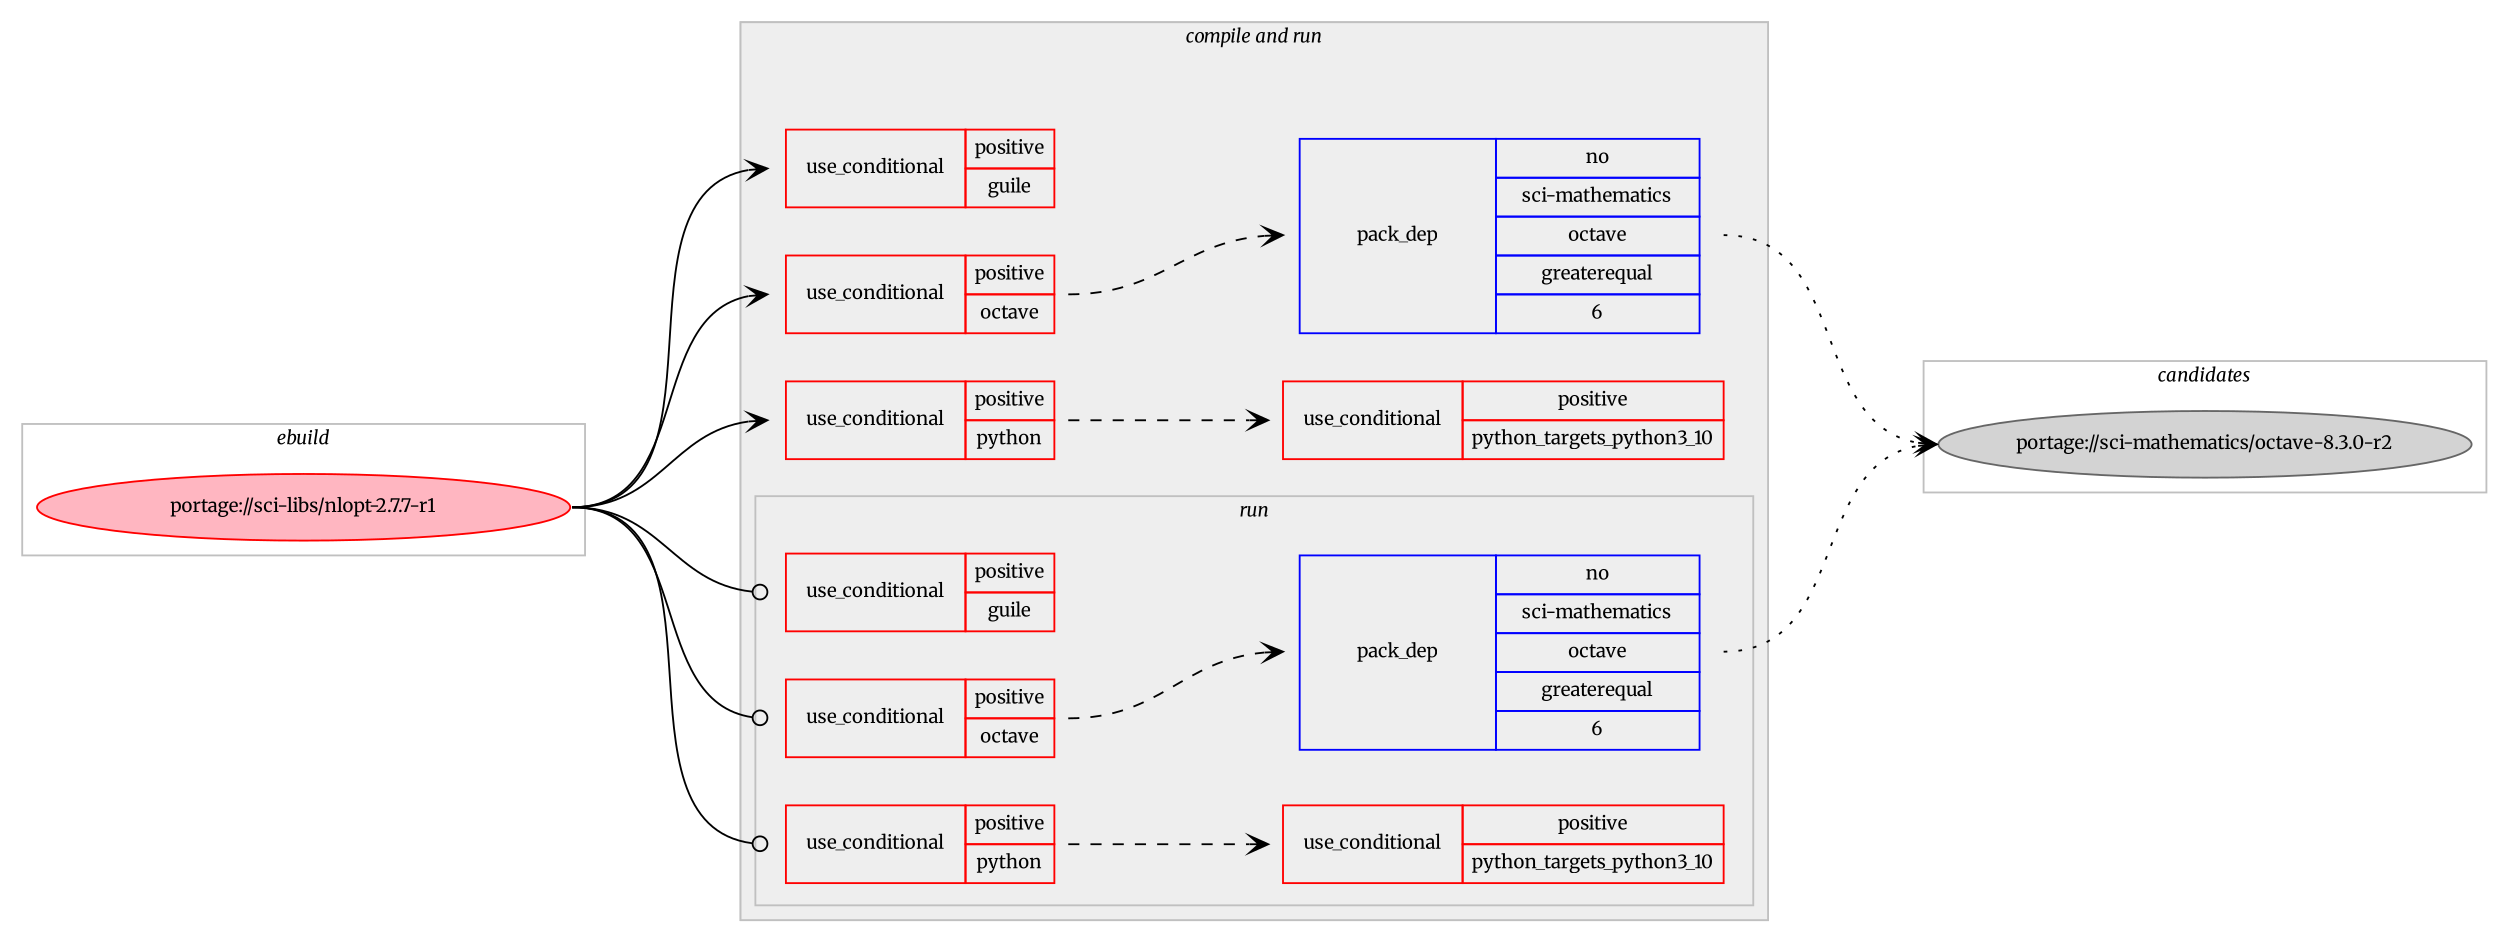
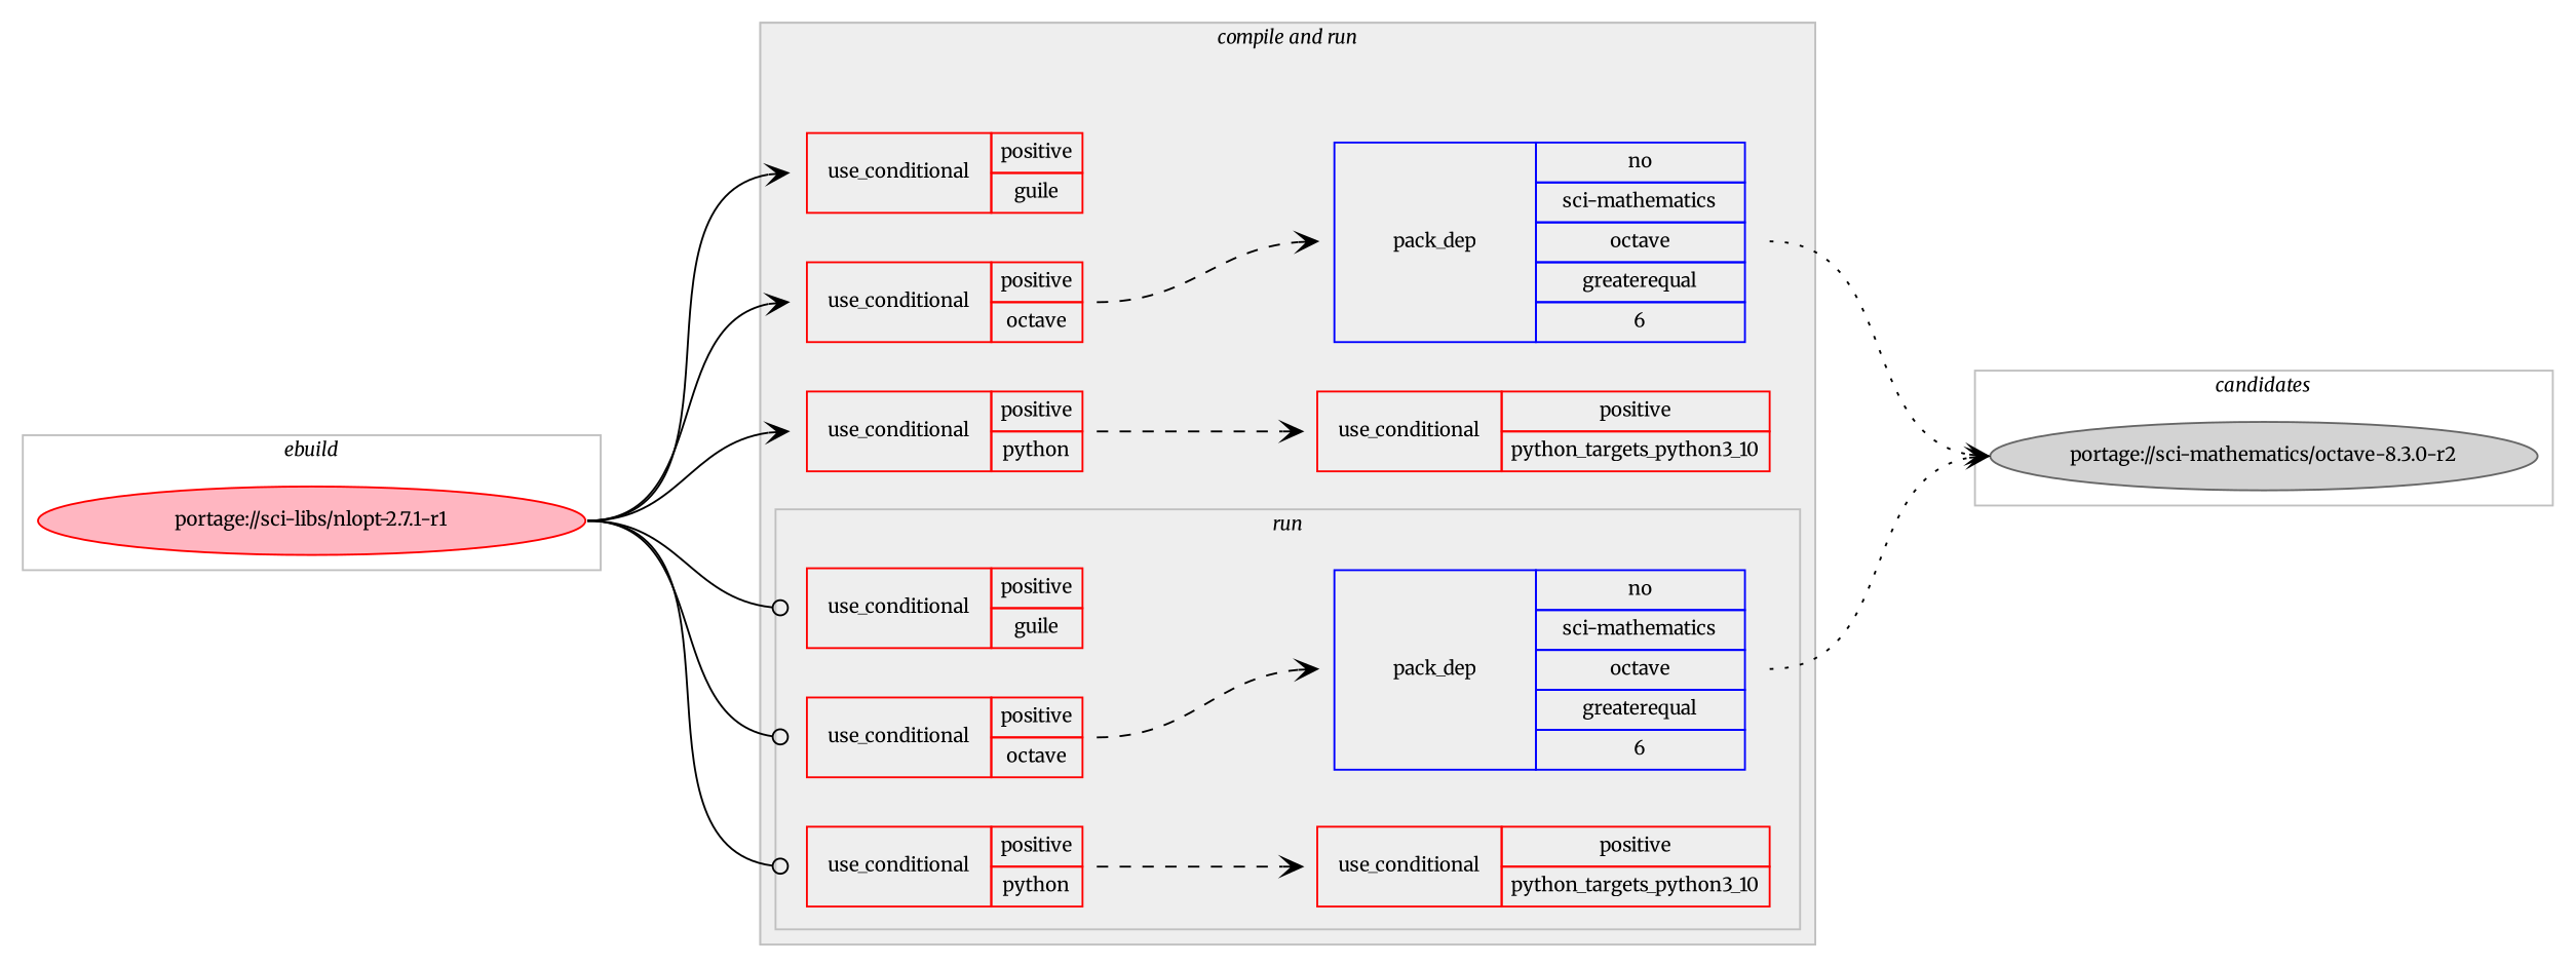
  digraph {
    compound=true
    concentrate=true
    fontname=Merriweather
    fontsize=10
    newrank=true
    rankdir=LR
    ranksep=1.5
    node [color=red fontname=Merriweather fontsize=10 shape=none]
    edge [arrowhead=vee headport=w style=solid tailport=e weight=20 fontname=Merriweather]
-   n1 [label="portage://sci-libs/nlopt-2.7.7-r1" width=4 style=filled fillcolor=lightpink shape=""]
+   n1 [label="portage://sci-libs/nlopt-2.7.1-r1" width=4 style=filled fillcolor=lightpink shape=""]
    n2 [label=<<TABLE BORDER="0" CELLBORDER="1" CELLSPACING="0" CELLPADDING="4"><TR><TD ROWSPAN="3" CELLPADDING="10">use_conditional</TD></TR><TR><TD>positive</TD></TR><TR><TD>guile</TD></TR></TABLE>>]
    n3 [color=blue label=<<TABLE BORDER="0" CELLBORDER="1" CELLSPACING="0" CELLPADDING="4" WIDTH="220"><TR><TD ROWSPAN="6" CELLPADDING="30">pack_dep</TD></TR><TR><TD WIDTH="110">no</TD></TR><TR><TD>sci-mathematics</TD></TR><TR><TD>octave</TD></TR><TR><TD>greaterequal</TD></TR><TR><TD>6</TD></TR></TABLE>>]
    n4 [label=<<TABLE BORDER="0" CELLBORDER="1" CELLSPACING="0" CELLPADDING="4"><TR><TD ROWSPAN="3" CELLPADDING="10">use_conditional</TD></TR><TR><TD>positive</TD></TR><TR><TD>octave</TD></TR></TABLE>>]
    n5 [label=<<TABLE BORDER="0" CELLBORDER="1" CELLSPACING="0" CELLPADDING="4"><TR><TD ROWSPAN="3" CELLPADDING="10">use_conditional</TD></TR><TR><TD>positive</TD></TR><TR><TD>python_targets_python3_10</TD></TR></TABLE>>]
    n6 [label=<<TABLE BORDER="0" CELLBORDER="1" CELLSPACING="0" CELLPADDING="4"><TR><TD ROWSPAN="3" CELLPADDING="10">use_conditional</TD></TR><TR><TD>positive</TD></TR><TR><TD>python</TD></TR></TABLE>>]
    n7 [label=<<TABLE BORDER="0" CELLBORDER="1" CELLSPACING="0" CELLPADDING="4"><TR><TD ROWSPAN="3" CELLPADDING="10">use_conditional</TD></TR><TR><TD>positive</TD></TR><TR><TD>guile</TD></TR></TABLE>>]
    n8 [color=blue label=<<TABLE BORDER="0" CELLBORDER="1" CELLSPACING="0" CELLPADDING="4" WIDTH="220"><TR><TD ROWSPAN="6" CELLPADDING="30">pack_dep</TD></TR><TR><TD WIDTH="110">no</TD></TR><TR><TD>sci-mathematics</TD></TR><TR><TD>octave</TD></TR><TR><TD>greaterequal</TD></TR><TR><TD>6</TD></TR></TABLE>>]
    n9 [label=<<TABLE BORDER="0" CELLBORDER="1" CELLSPACING="0" CELLPADDING="4"><TR><TD ROWSPAN="3" CELLPADDING="10">use_conditional</TD></TR><TR><TD>positive</TD></TR><TR><TD>octave</TD></TR></TABLE>>]
    n10 [label=<<TABLE BORDER="0" CELLBORDER="1" CELLSPACING="0" CELLPADDING="4"><TR><TD ROWSPAN="3" CELLPADDING="10">use_conditional</TD></TR><TR><TD>positive</TD></TR><TR><TD>python_targets_python3_10</TD></TR></TABLE>>]
    n11 [label=<<TABLE BORDER="0" CELLBORDER="1" CELLSPACING="0" CELLPADDING="4"><TR><TD ROWSPAN="3" CELLPADDING="10">use_conditional</TD></TR><TR><TD>positive</TD></TR><TR><TD>python</TD></TR></TABLE>>]
    n12 [color=gray40 label="portage://sci-mathematics/octave-8.3.0-r2" width=4 style=filled fillcolor=lightgrey shape=""]
    subgraph cluster_1 {
      color=gray
      label=<<i>ebuild</i>>
      rank=same
      n1
    }
    subgraph cluster_2 {
      color=gray
      label=<<i>dependencies</i>>
      subgraph cluster_3 {
        color=gray
        fillcolor="#eeeeee"
        label=<<i>compile</i>>
        style=filled
        subgraph sub_4 {
          color=gray
          fillcolor="#eeeeee"
          label=<<i>compile</i>>
          style=filled
          n2
        }
        subgraph sub_5 {
          color=gray
          fillcolor="#eeeeee"
          label=<<i>compile</i>>
          style=filled
          n4
          subgraph sub_6 {
            color=gray
            fillcolor="#eeeeee"
            label=<<i>compile</i>>
            style=filled
            n3
          }
        }
        subgraph sub_7 {
          color=gray
          fillcolor="#eeeeee"
          label=<<i>compile</i>>
          style=filled
          n6
          subgraph sub_8 {
            color=gray
            fillcolor="#eeeeee"
            label=<<i>compile</i>>
            style=filled
            n5
          }
        }
      }
      subgraph cluster_9 {
        color=gray
        fillcolor="#eeeeee"
        label=<<i>compile and run</i>>
        style=filled
      }
      subgraph cluster_10 {
        color=gray
        fillcolor="#eeeeee"
        label=<<i>run</i>>
        style=filled
        subgraph sub_11 {
          color=gray
          fillcolor="#eeeeee"
          label=<<i>run</i>>
          style=filled
          n7
        }
        subgraph sub_12 {
          color=gray
          fillcolor="#eeeeee"
          label=<<i>run</i>>
          style=filled
          n9
          subgraph sub_13 {
            color=gray
            fillcolor="#eeeeee"
            label=<<i>run</i>>
            style=filled
            n8
          }
        }
        subgraph sub_14 {
          color=gray
          fillcolor="#eeeeee"
          label=<<i>run</i>>
          style=filled
          n11
          subgraph sub_15 {
            color=gray
            fillcolor="#eeeeee"
            label=<<i>run</i>>
            style=filled
            n10
          }
        }
      }
    }
    subgraph cluster_16 {
      color=gray
      label=<<i>candidates</i>>
      rank=same
      subgraph sub_17 {
        color=black
        label=<<i>candidates</i>>
        nodesep=1
        rank=same
        n12
      }
      subgraph sub_18 {
        color=black
        label=<<i>candidates</i>>
        nodesep=1
        rank=same
        n12
      }
    }
    n1 -> n2
    n1 -> n4
    n1 -> n6
    n1 -> n7 [arrowhead=odot]
    n1 -> n9 [arrowhead=odot]
    n1 -> n11 [arrowhead=odot]
    n3 -> n12 [style=dotted weight=100]
    n4 -> n3 [style=dashed]
    n6 -> n5 [style=dashed]
    n8 -> n12 [style=dotted weight=100]
    n9 -> n8 [style=dashed]
    n11 -> n10 [style=dashed]
  }
